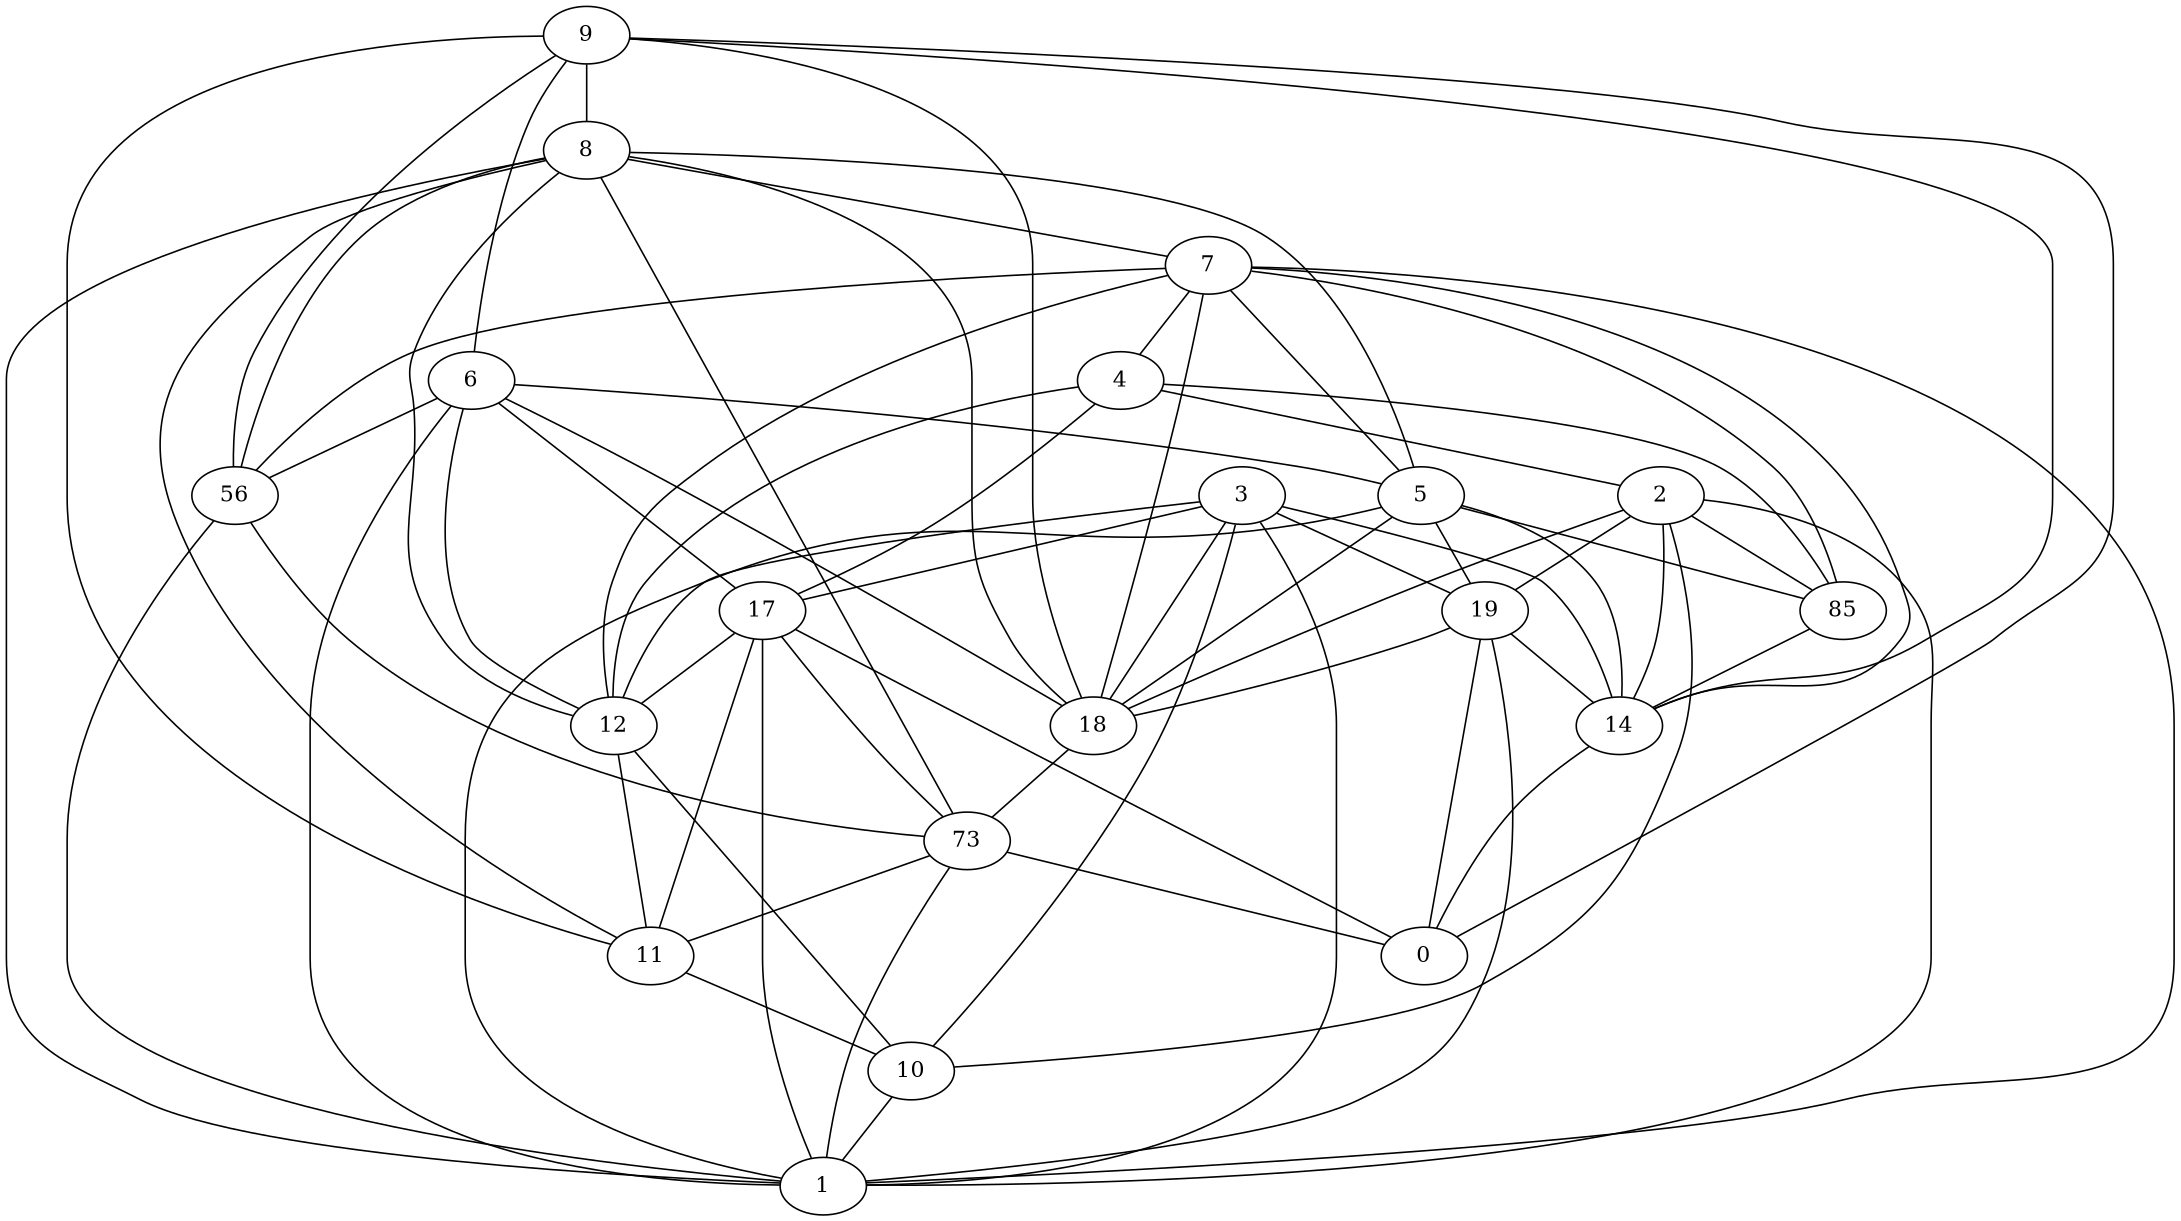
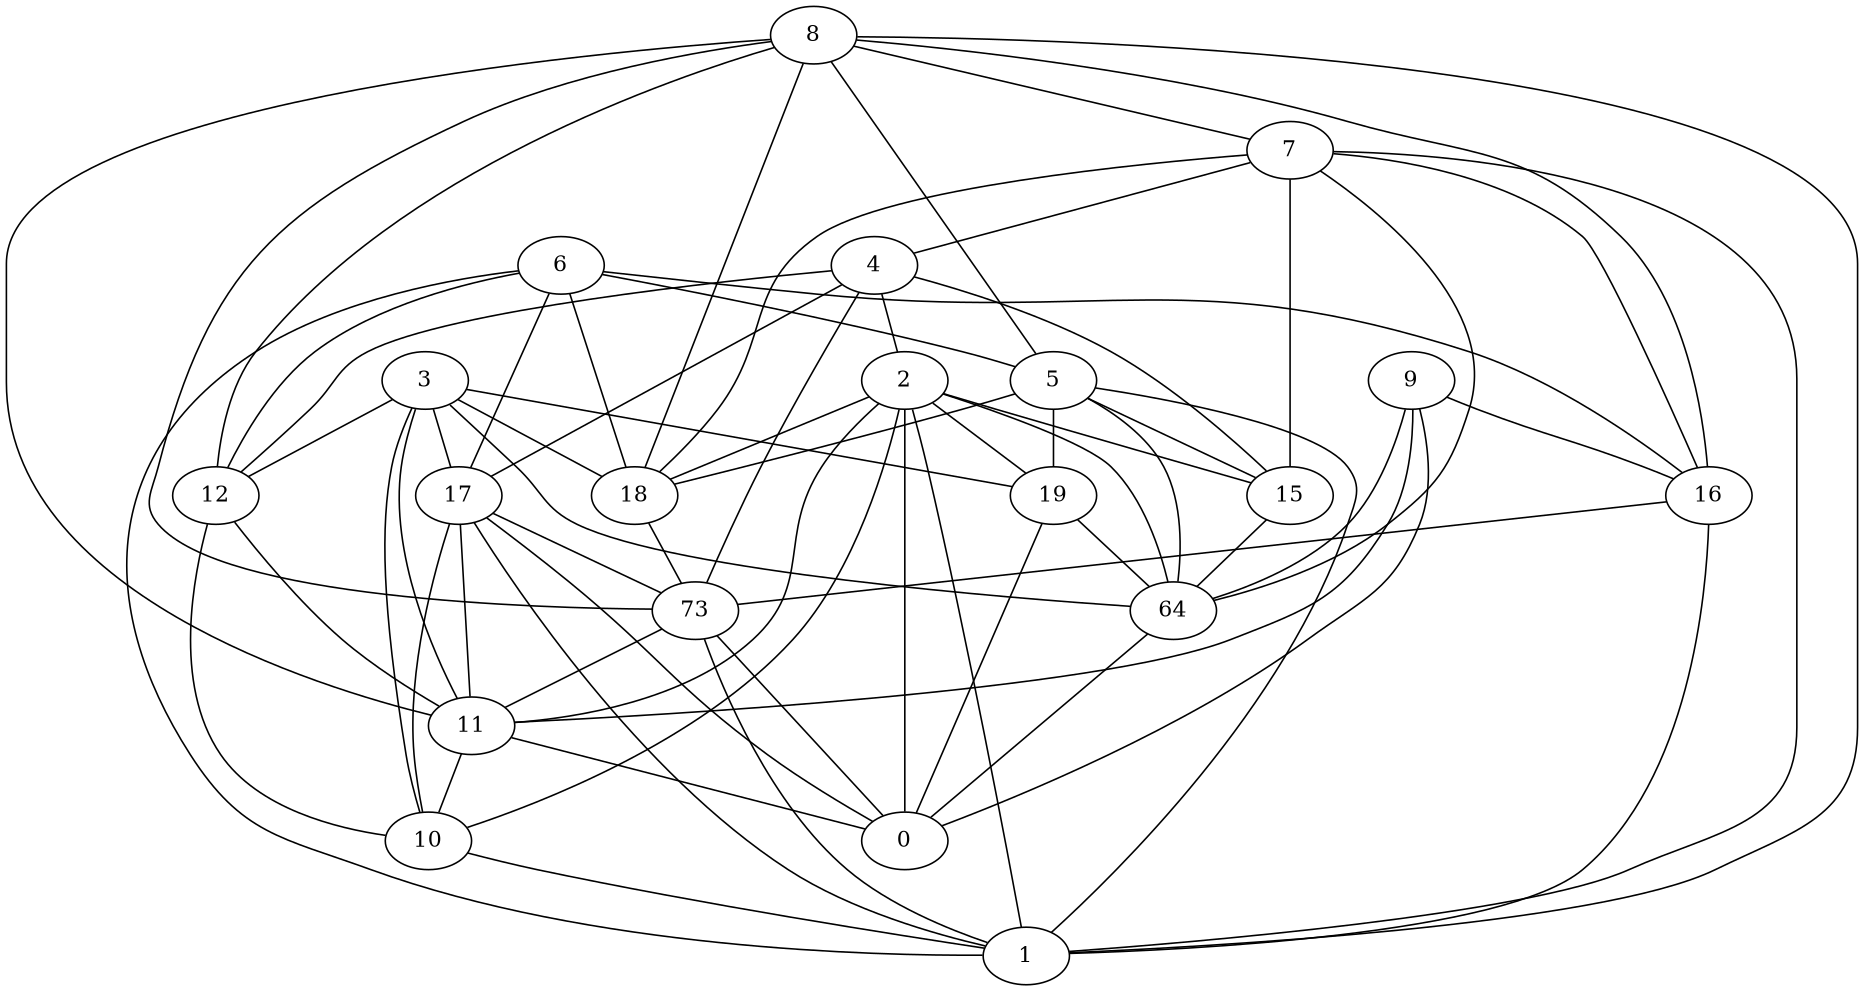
  digraph {
    edge [color=black dir=none]
    5
-   15 [label=85]
-   14
+   15
+   14 [label=64]
    11
    1
    18
    19
    4
    17
    n10 [label=73]
    12
    2
    0
    10
    6
-   16 [label=56]
+   16
    7
    9
    8
    3
    subgraph sub_1 {
      5
      15
      14
      11
      1
      18
      19
      4
      17
      n10
      12
      2
      0
      10
      6
      16
      7
      9
      8
      3
    }
    5 -> 15
    5 -> 14
    5 -> 1
    5 -> 18
    5 -> 19
    15 -> 14
    14 -> 0
+   11 -> 0
    11 -> 10
    18 -> n10
    19 -> 14
-   19 -> 1
-   19 -> 18
    19 -> 0
    4 -> 15
    4 -> 17
+   4 -> n10
    4 -> 12
    4 -> 2
    17 -> 11
    17 -> 1
    17 -> n10
-   17 -> 12
+   17 -> 10
    17 -> 0
    n10 -> 11
    n10 -> 1
    n10 -> 0
    12 -> 11
    12 -> 10
    2 -> 15
    2 -> 14
+   2 -> 11
    2 -> 1
    2 -> 18
    2 -> 19
+   2 -> 0
    2 -> 10
    10 -> 1
    6 -> 5
    6 -> 1
    6 -> 18
    6 -> 17
    6 -> 12
    6 -> 16
    16 -> 1
    16 -> n10
-   7 -> 5
    7 -> 15
    7 -> 14
    7 -> 1
    7 -> 18
    7 -> 4
-   7 -> 12
    7 -> 16
    9 -> 14
    9 -> 11
-   9 -> 18
    9 -> 0
-   9 -> 6
    9 -> 16
-   9 -> 8
    8 -> 5
    8 -> 11
    8 -> 1
    8 -> 18
    8 -> n10
    8 -> 12
    8 -> 16
    8 -> 7
    3 -> 14
-   3 -> 1
+   3 -> 11
    3 -> 18
    3 -> 19
    3 -> 17
    3 -> 12
    3 -> 10
  }
